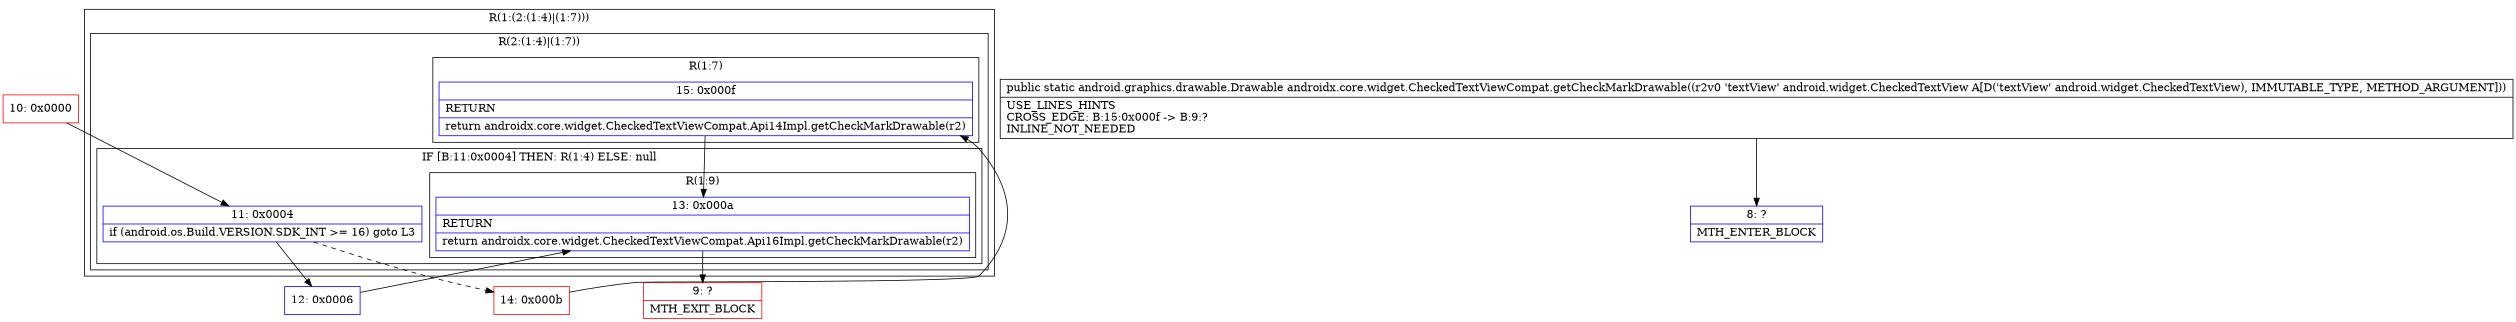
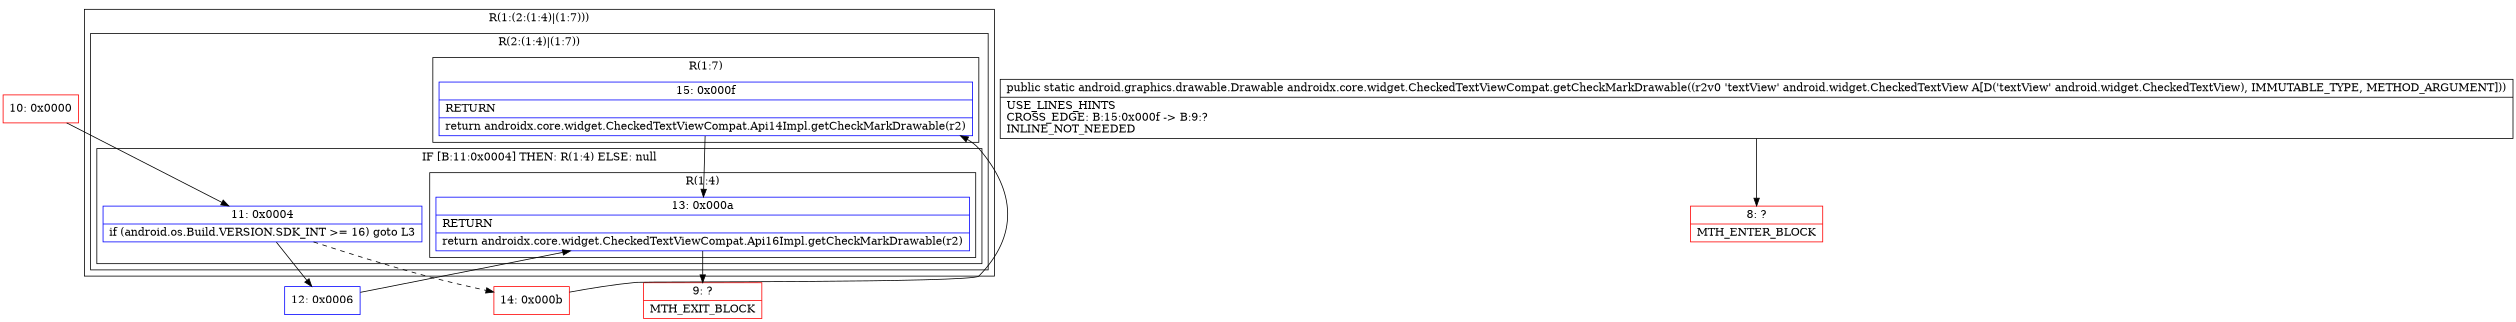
  digraph {
    node [color=blue shape=record]
    n1 [label="{13\:\ 0x000a|RETURN\l|return androidx.core.widget.CheckedTextViewCompat.Api16Impl.getCheckMarkDrawable(r2)\l}"]
    n2 [label="{11\:\ 0x0004|if (android.os.Build.VERSION.SDK_INT \>= 16) goto L3\l}"]
    n3 [label="{15\:\ 0x000f|RETURN\l|return androidx.core.widget.CheckedTextViewCompat.Api14Impl.getCheckMarkDrawable(r2)\l}"]
    n4 [color=red label="{9\:\ ?|MTH_EXIT_BLOCK\l}"]
    n5 [label="{12\:\ 0x0006}"]
    n6 [color=red label="{14\:\ 0x000b}"]
-   n7 [label="{8\:\ ?|MTH_ENTER_BLOCK\l}"]
+   n7 [color=red label="{8\:\ ?|MTH_ENTER_BLOCK\l}"]
    n8 [color=red label="{10\:\ 0x0000}"]
    n9 [label="{public static android.graphics.drawable.Drawable androidx.core.widget.CheckedTextViewCompat.getCheckMarkDrawable((r2v0 'textView' android.widget.CheckedTextView A[D('textView' android.widget.CheckedTextView), IMMUTABLE_TYPE, METHOD_ARGUMENT]))  | USE_LINES_HINTS\lCROSS_EDGE: B:15:0x000f \-\> B:9:?\lINLINE_NOT_NEEDED\l}" color=""]
    subgraph cluster_1 {
      label="R(1:(2:(1:4)|(1:7)))"
      subgraph cluster_2 {
        label="R(2:(1:4)|(1:7))"
        subgraph cluster_3 {
          label="IF [B:11:0x0004] THEN: R(1:4) ELSE: null"
          n2
          subgraph cluster_4 {
-           label="R(1:9)"
+           label="R(1:4)"
            n1
          }
        }
        subgraph cluster_5 {
          label="R(1:7)"
          n3
        }
      }
    }
    n1 -> n4
    n2 -> n5
    n2 -> n6 [style=dashed]
    n3 -> n1
    n5 -> n1
    n6 -> n3
    n8 -> n2
    n9 -> n7
  }
